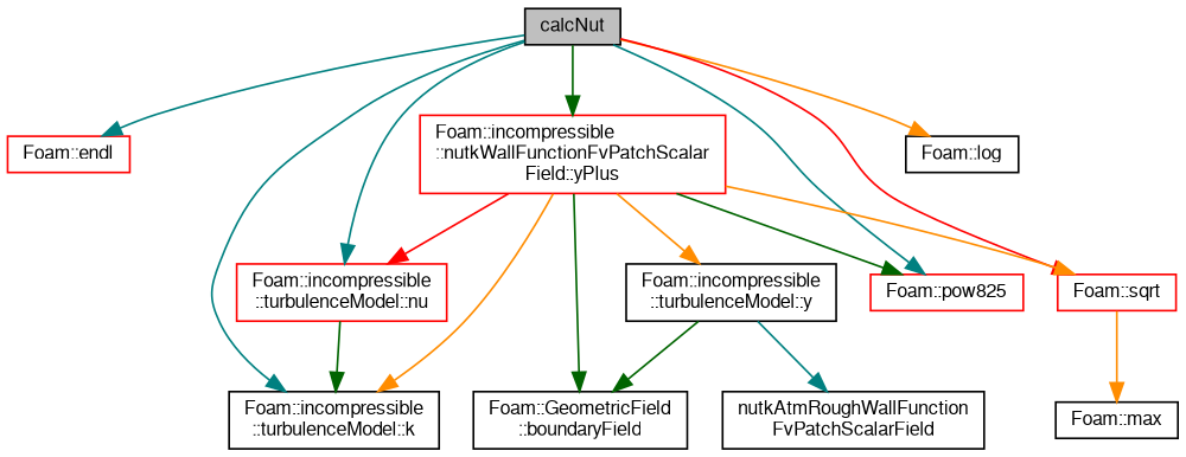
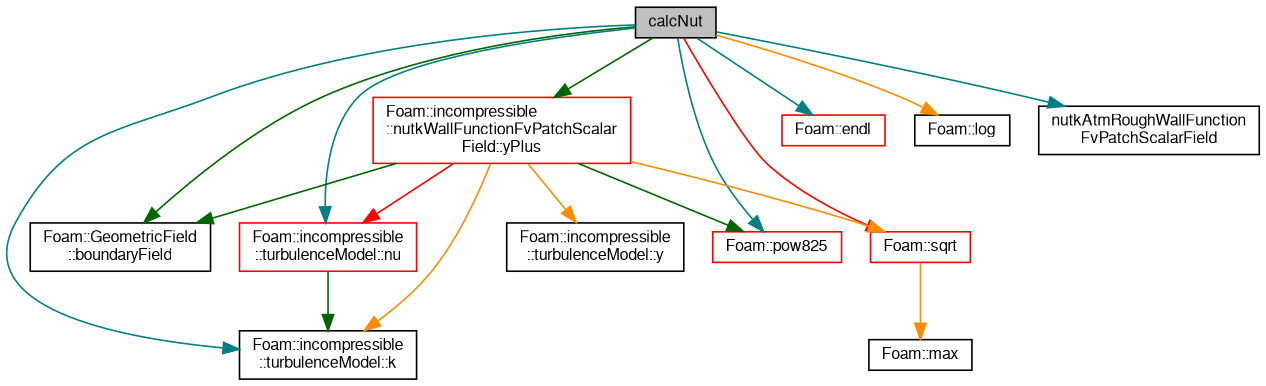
  digraph {
    rankdir=TB
    node [color=black fontname=FreeSans fontsize=10 shape=record]
    edge [color=darkgreen fontname=FreeSans fontsize=10 labelfontname=FreeSans labelfontsize=10 style=solid]
    n1 [fillcolor=grey75 fontcolor=black height=0.2 label=calcNut style=filled width=0.4]
    n2 [height=0.2 label="Foam::GeometricField\l::boundaryField" width=0.4]
    n3 [color=red height=0.2 label="Foam::endl" width=0.4]
    n4 [height=0.2 label="Foam::incompressible\l::turbulenceModel::k" width=0.4]
    n5 [height=0.2 label="Foam::log" width=0.4]
    n6 [color=red height=0.2 label="Foam::incompressible\l::turbulenceModel::nu" width=0.4]
    n7 [height=0.2 label="nutkAtmRoughWallFunction\lFvPatchScalarField" width=0.4]
    n8 [color=red height=0.2 label="Foam::pow825" width=0.4]
    n9 [color=red height=0.2 label="Foam::sqrt" width=0.4]
    n10 [color=red height=0.2 label="Foam::incompressible\l::nutkWallFunctionFvPatchScalar\lField::yPlus" width=0.4]
    n11 [height=0.2 label="Foam::max" width=0.4]
    n12 [height=0.2 label="Foam::incompressible\l::turbulenceModel::y" width=0.4]
-   n12 -> n2
+   n1 -> n2
    n1 -> n3 [color=teal]
    n1 -> n4 [color=teal]
    n1 -> n5 [color=darkorange]
    n1 -> n6 [color=teal]
-   n12 -> n7 [color=teal]
+   n1 -> n7 [color=teal]
    n1 -> n8 [color=teal]
    n1 -> n9 [color=red]
    n1 -> n10
    n6 -> n4
    n9 -> n11 [color=darkorange]
    n10 -> n2
    n10 -> n4 [color=darkorange]
    n10 -> n6 [color=red]
    n10 -> n8
    n10 -> n9 [color=darkorange]
    n10 -> n12 [color=darkorange]
  }
